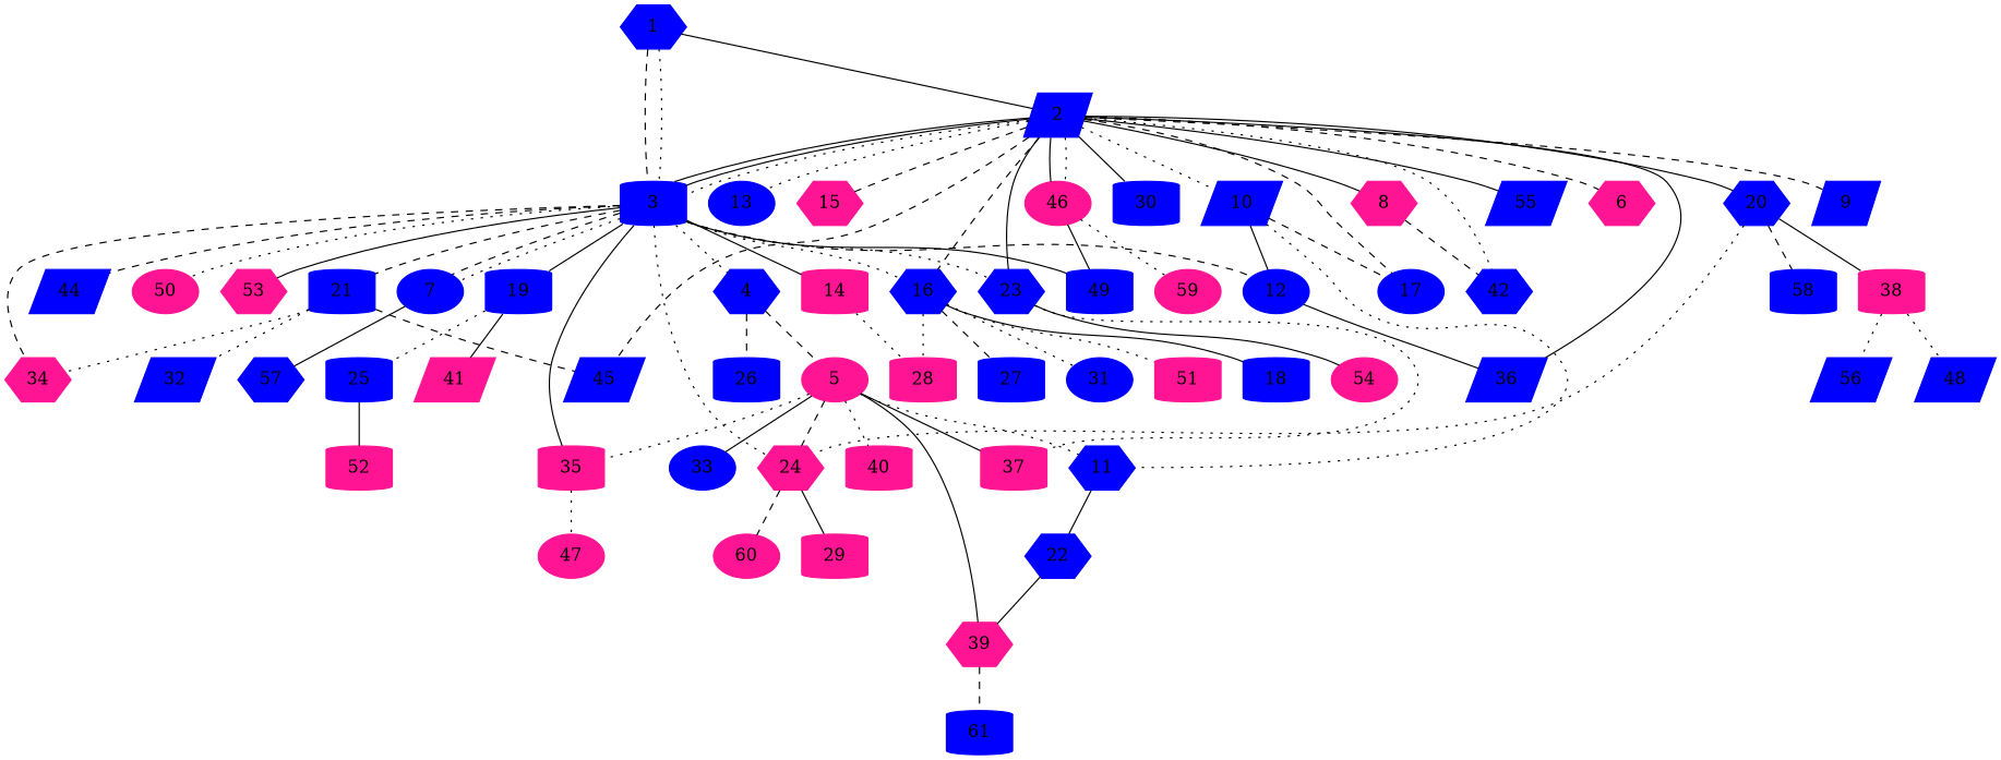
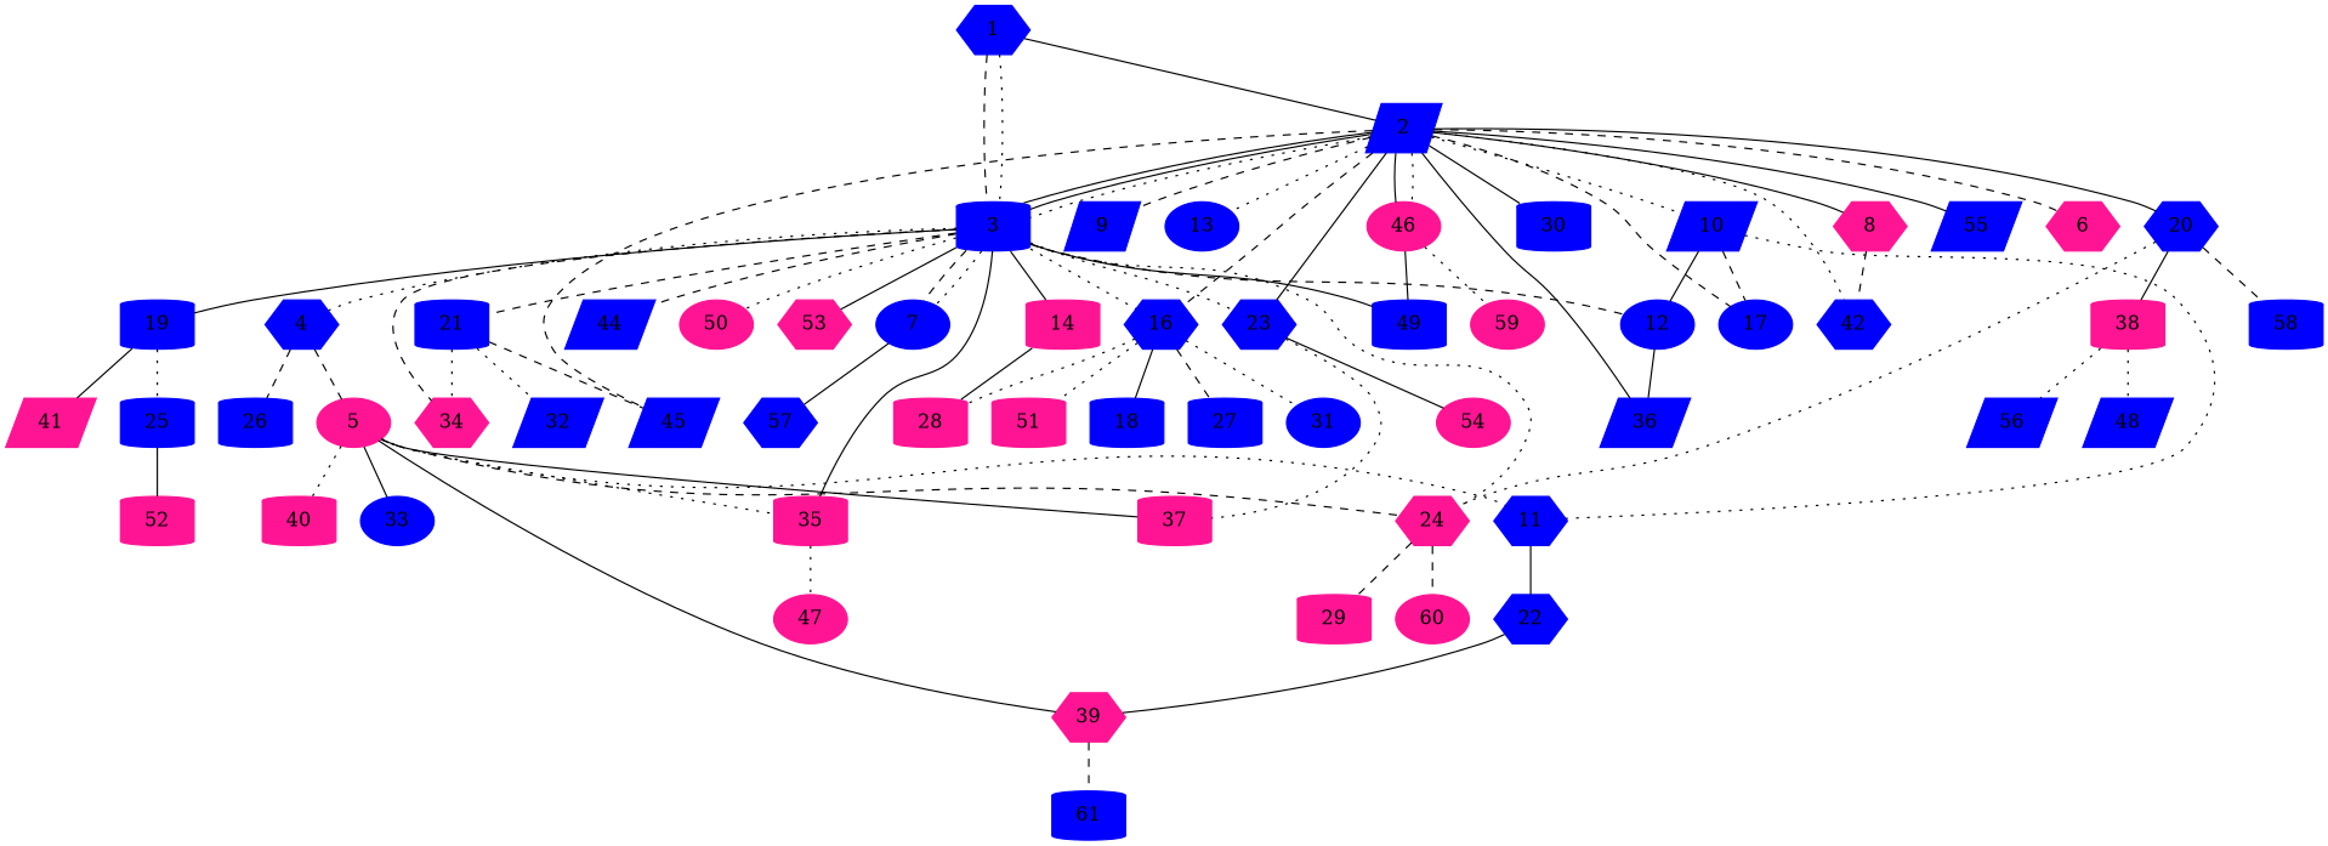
  graph {
    fontname="DejaVu Serif"
    node [color=blue fontname="DejaVu Serif" shape=cylinder style=filled]
    edge [fontname="DejaVu Serif" style=solid]
    1 [shape=hexagon]
    2 [shape=parallelogram]
    3
    6 [color=deeppink shape=hexagon]
    8 [color=deeppink shape=hexagon]
    9 [shape=parallelogram]
    10 [shape=parallelogram]
    13 [shape=ellipse]
-   15 [color=deeppink shape=hexagon]
    16 [shape=hexagon]
    17 [shape=ellipse]
    20 [shape=hexagon]
    23 [shape=hexagon]
    30
    36 [shape=parallelogram]
    42 [shape=hexagon]
    45 [shape=parallelogram]
    46 [color=deeppink shape=ellipse]
    55 [shape=parallelogram]
    4 [shape=hexagon]
    7 [shape=ellipse]
    12 [shape=ellipse]
    14 [color=deeppink]
    19
    21
    24 [color=deeppink shape=hexagon]
    34 [color=deeppink shape=hexagon]
    35 [color=deeppink]
    44 [shape=parallelogram]
    49
    50 [color=deeppink shape=ellipse]
    53 [color=deeppink shape=hexagon]
    11 [shape=hexagon]
    28 [color=deeppink]
    18
    27
    31 [shape=ellipse]
    51 [color=deeppink]
    38 [color=deeppink]
    58
    37 [color=deeppink]
    54 [color=deeppink shape=ellipse]
    59 [color=deeppink shape=ellipse]
    5 [color=deeppink shape=ellipse]
    26
    57 [shape=hexagon]
    25
    41 [color=deeppink shape=parallelogram]
    32 [shape=parallelogram]
    29 [color=deeppink]
    60 [color=deeppink shape=ellipse]
    47 [color=deeppink shape=ellipse]
    33 [shape=ellipse]
    39 [color=deeppink shape=hexagon]
    40 [color=deeppink]
    22 [shape=hexagon]
    61
    52 [color=deeppink]
    48 [shape=parallelogram]
    56 [shape=parallelogram]
    1 -- 2
    1 -- 3 [style=dashed]
    1 -- 3 [style=dotted]
    2 -- 3
    2 -- 3
    2 -- 3 [style=dotted]
    2 -- 6 [style=dashed]
    2 -- 8
    2 -- 9 [style=dashed]
    2 -- 10 [style=dotted]
    2 -- 13 [style=dotted]
-   2 -- 15 [style=dashed]
    2 -- 16 [style=dashed]
    2 -- 17 [style=dashed]
    2 -- 20
    2 -- 23
    2 -- 30
    2 -- 36
    2 -- 42 [style=dotted]
    2 -- 45 [style=dashed]
    2 -- 46
    2 -- 46 [style=dotted]
    2 -- 55
    3 -- 16 [style=dotted]
    3 -- 23 [style=dotted]
    3 -- 4 [style=dotted]
    3 -- 7 [style=dashed]
    3 -- 7 [style=dotted]
    3 -- 12 [style=dashed]
    3 -- 14
    3 -- 19
    3 -- 21 [style=dashed]
    3 -- 24 [style=dotted]
    3 -- 34 [style=dashed]
    3 -- 35
    3 -- 44 [style=dashed]
    3 -- 49
    3 -- 50 [style=dotted]
    3 -- 53
    8 -- 42 [style=dashed]
    10 -- 17 [style=dashed]
    10 -- 12
    10 -- 11 [style=dotted]
    16 -- 28 [style=dotted]
    16 -- 18
    16 -- 27 [style=dashed]
    16 -- 31 [style=dotted]
    16 -- 51 [style=dotted]
    20 -- 24 [style=dotted]
    20 -- 38
    20 -- 58 [style=dashed]
    23 -- 37 [style=dotted]
    23 -- 54
    46 -- 49
    46 -- 59 [style=dotted]
    4 -- 5 [style=dashed]
    4 -- 26 [style=dashed]
    7 -- 57
    12 -- 36
-   14 -- 28 [style=dotted]
+   14 -- 28
    19 -- 25 [style=dotted]
    19 -- 41
    21 -- 45 [style=dashed]
    21 -- 34 [style=dotted]
    21 -- 32 [style=dotted]
-   24 -- 29
+   24 -- 29 [style=dashed]
    24 -- 60 [style=dashed]
    35 -- 47 [style=dotted]
    11 -- 22
    38 -- 48 [style=dotted]
    38 -- 56 [style=dotted]
    5 -- 24 [style=dashed]
    5 -- 35 [style=dotted]
    5 -- 11 [style=dotted]
    5 -- 37
    5 -- 33
    5 -- 39
    5 -- 40 [style=dotted]
    25 -- 52
    39 -- 61 [style=dashed]
    22 -- 39
  }
